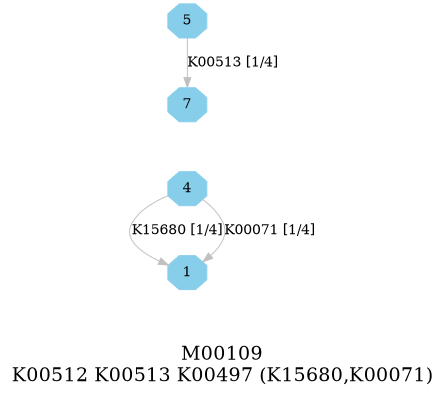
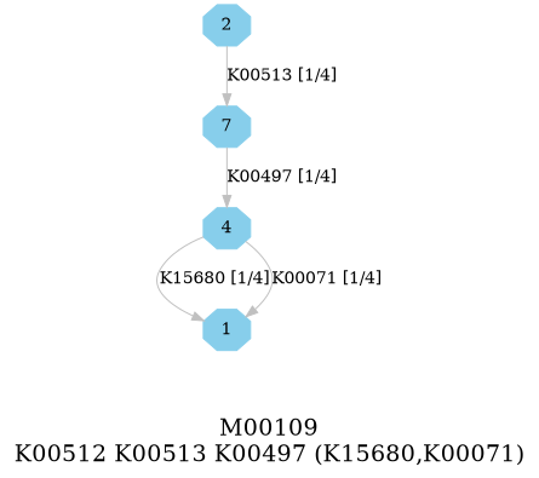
  digraph {
    fontsize=20
    label="M00109\nK00512 K00513 K00497 (K15680,K00071)"
    node [color=skyblue shape=octagon style=filled]
    edge [color=grey]
    1 [height=.3 width=.3]
-   2 [height=.3 width=.3 label=5]
+   2 [height=.3 width=.3]
    n3 [height=.3 label=7 width=.3]
    4 [height=.3 width=.3]
    subgraph sub_1 {
      1
      2
      n3
      4
    }
    2 -> n3 [label="K00513 [1/4]"]
+   n3 -> 4 [label="K00497 [1/4]"]
    4 -> 1 [label="K15680 [1/4]"]
    4 -> 1 [label="K00071 [1/4]"]
  }
